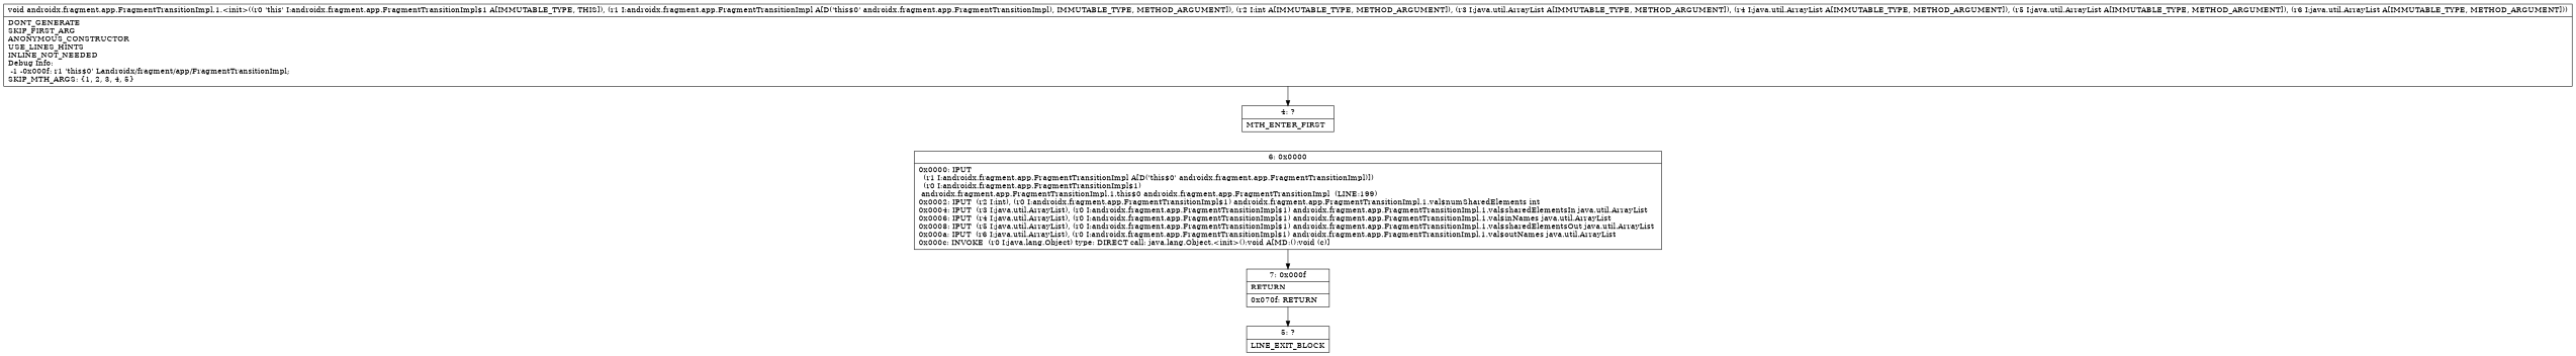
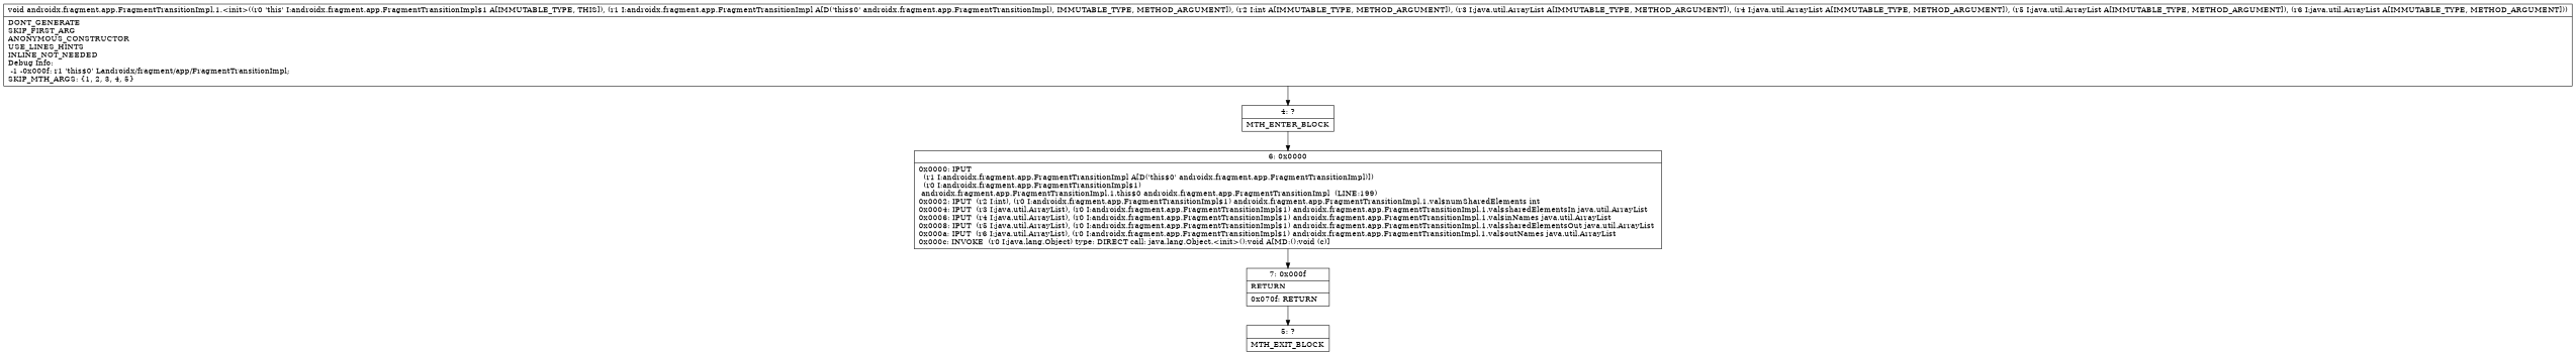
  digraph {
    node [shape=record]
-   n1 [label="{4\:\ ?|MTH_ENTER_FIRST\l}"]
+   n1 [label="{4\:\ ?|MTH_ENTER_BLOCK\l}"]
    n2 [label="{6\:\ 0x0000|0x0000: IPUT  \l  (r1 I:androidx.fragment.app.FragmentTransitionImpl A[D('this$0' androidx.fragment.app.FragmentTransitionImpl)])\l  (r0 I:androidx.fragment.app.FragmentTransitionImpl$1)\l androidx.fragment.app.FragmentTransitionImpl.1.this$0 androidx.fragment.app.FragmentTransitionImpl  (LINE:199)\l0x0002: IPUT  (r2 I:int), (r0 I:androidx.fragment.app.FragmentTransitionImpl$1) androidx.fragment.app.FragmentTransitionImpl.1.val$numSharedElements int \l0x0004: IPUT  (r3 I:java.util.ArrayList), (r0 I:androidx.fragment.app.FragmentTransitionImpl$1) androidx.fragment.app.FragmentTransitionImpl.1.val$sharedElementsIn java.util.ArrayList \l0x0006: IPUT  (r4 I:java.util.ArrayList), (r0 I:androidx.fragment.app.FragmentTransitionImpl$1) androidx.fragment.app.FragmentTransitionImpl.1.val$inNames java.util.ArrayList \l0x0008: IPUT  (r5 I:java.util.ArrayList), (r0 I:androidx.fragment.app.FragmentTransitionImpl$1) androidx.fragment.app.FragmentTransitionImpl.1.val$sharedElementsOut java.util.ArrayList \l0x000a: IPUT  (r6 I:java.util.ArrayList), (r0 I:androidx.fragment.app.FragmentTransitionImpl$1) androidx.fragment.app.FragmentTransitionImpl.1.val$outNames java.util.ArrayList \l0x000c: INVOKE  (r0 I:java.lang.Object) type: DIRECT call: java.lang.Object.\<init\>():void A[MD:():void (c)]\l}"]
    n3 [label="{7\:\ 0x000f|RETURN\l|0x070f: RETURN   \l}"]
-   n4 [label="{5\:\ ?|LINE_EXIT_BLOCK\l}"]
+   n4 [label="{5\:\ ?|MTH_EXIT_BLOCK\l}"]
    n5 [label="{void androidx.fragment.app.FragmentTransitionImpl.1.\<init\>((r0 'this' I:androidx.fragment.app.FragmentTransitionImpl$1 A[IMMUTABLE_TYPE, THIS]), (r1 I:androidx.fragment.app.FragmentTransitionImpl A[D('this$0' androidx.fragment.app.FragmentTransitionImpl), IMMUTABLE_TYPE, METHOD_ARGUMENT]), (r2 I:int A[IMMUTABLE_TYPE, METHOD_ARGUMENT]), (r3 I:java.util.ArrayList A[IMMUTABLE_TYPE, METHOD_ARGUMENT]), (r4 I:java.util.ArrayList A[IMMUTABLE_TYPE, METHOD_ARGUMENT]), (r5 I:java.util.ArrayList A[IMMUTABLE_TYPE, METHOD_ARGUMENT]), (r6 I:java.util.ArrayList A[IMMUTABLE_TYPE, METHOD_ARGUMENT]))  | DONT_GENERATE\lSKIP_FIRST_ARG\lANONYMOUS_CONSTRUCTOR\lUSE_LINES_HINTS\lINLINE_NOT_NEEDED\lDebug Info:\l  \-1 \-0x000f: r1 'this$0' Landroidx\/fragment\/app\/FragmentTransitionImpl;\lSKIP_MTH_ARGS: \{1, 2, 3, 4, 5\}\l}"]
+   n1 -> n2
    n2 -> n3
    n3 -> n4
    n5 -> n1
  }
